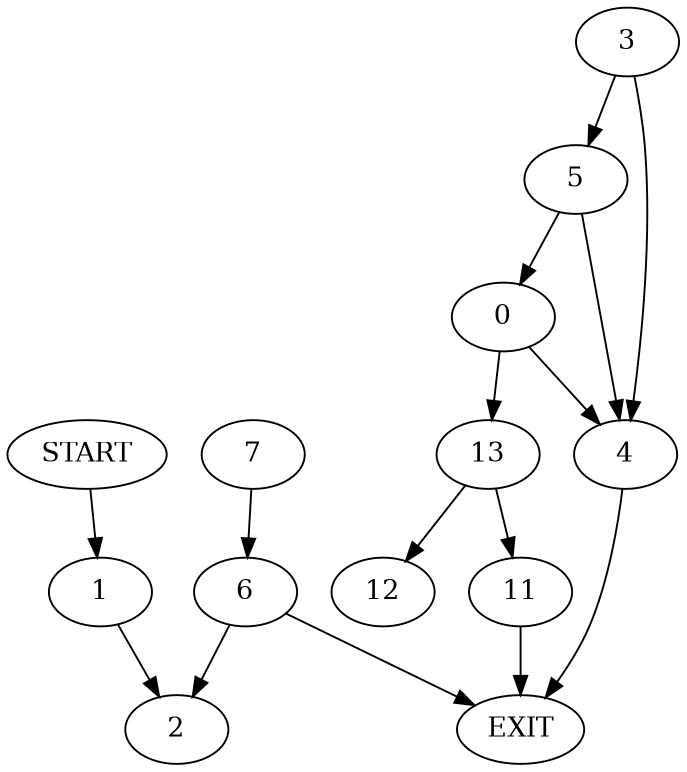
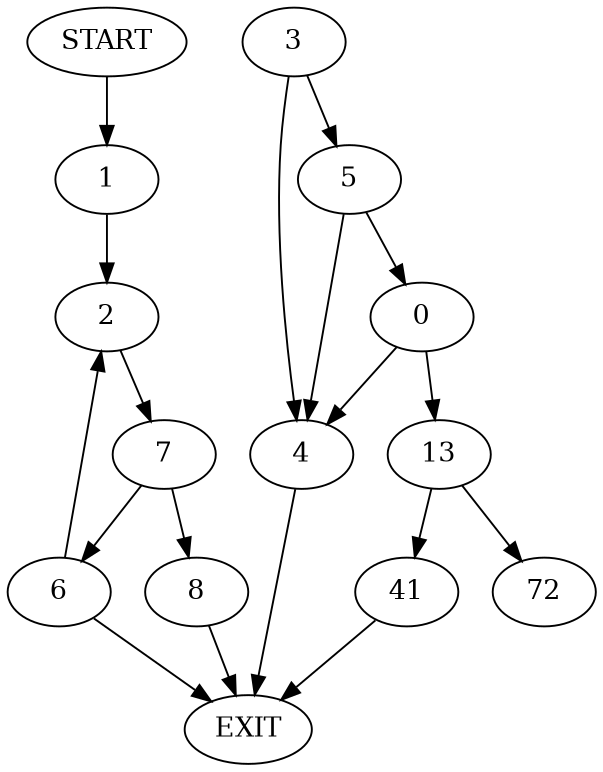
  digraph {
    n1 [label=START]
    1
    2
    n4 [label=EXIT]
    7
    3
    4
    5
    6
+   8
    n11 [label=0]
    n12 [label=13]
-   11
-   12
+   11 [label=41]
+   12 [label=72]
    n1 -> 1
    1 -> 2
+   2 -> 7
    7 -> 6
+   7 -> 8
    3 -> 4
    3 -> 5
    4 -> n4
    5 -> 4
    5 -> n11
    6 -> 2
    6 -> n4
+   8 -> n4
    n11 -> 4
    n11 -> n12
    n12 -> 11
    n12 -> 12
    11 -> n4
  }
